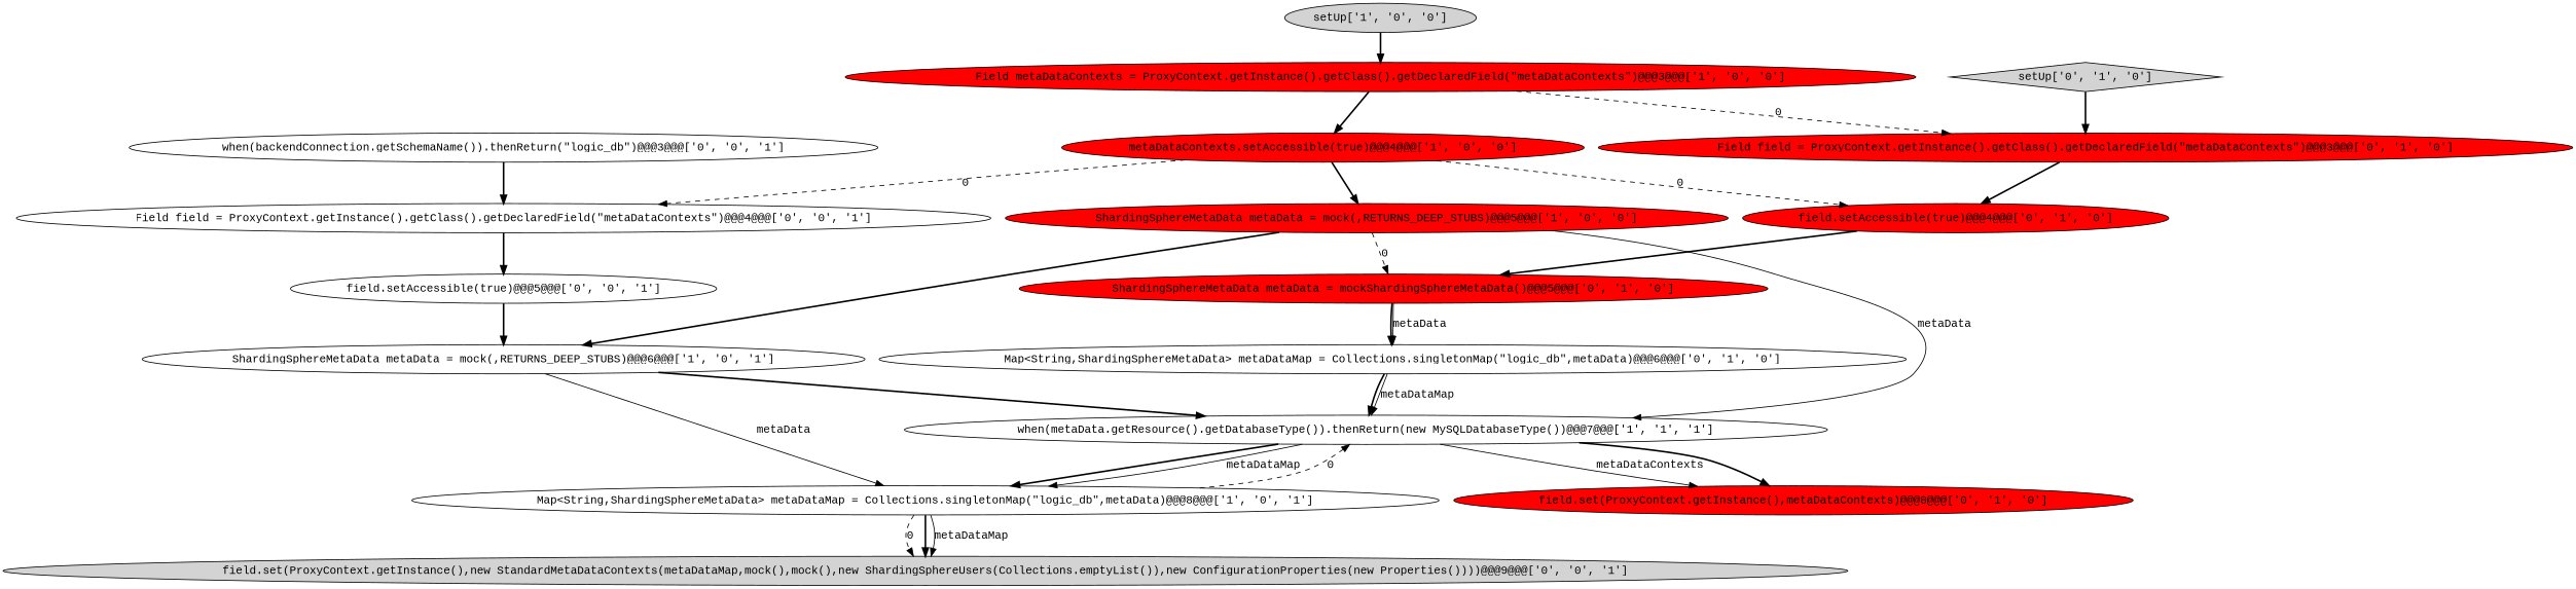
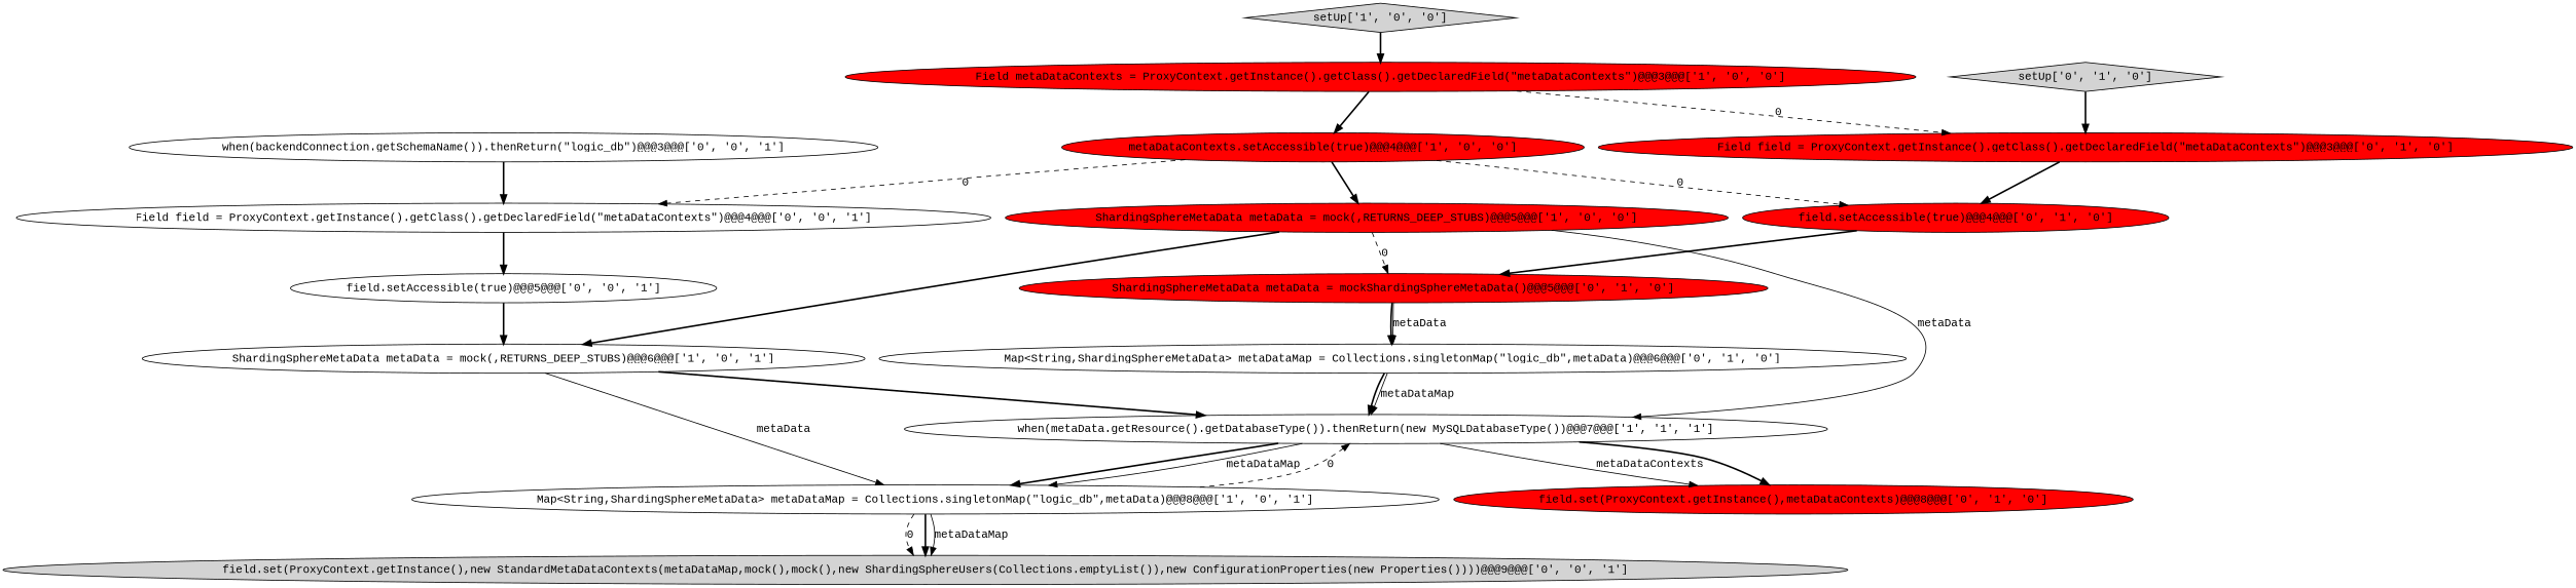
  digraph {
    fontname="Liberation Mono"
    node [fillcolor=white fontname="Liberation Mono" shape=ellipse style=filled]
    edge [fontname="Liberation Mono" style=bold]
    n1 [label="when(metaData.getResource().getDatabaseType()).thenReturn(new MySQLDatabaseType())@@@7@@@['1', '1', '1']"]
    n2 [fillcolor=red label="field.set(ProxyContext.getInstance(),metaDataContexts)@@@8@@@['0', '1', '0']"]
    n3 [label="Map<String,ShardingSphereMetaData> metaDataMap = Collections.singletonMap(\"logic_db\",metaData)@@@8@@@['1', '0', '1']"]
    n4 [fillcolor=lightgray label="field.set(ProxyContext.getInstance(),new StandardMetaDataContexts(metaDataMap,mock(),mock(),new ShardingSphereUsers(Collections.emptyList()),new ConfigurationProperties(new Properties())))@@@9@@@['0', '0', '1']"]
    n5 [fillcolor=red label="ShardingSphereMetaData metaData = mockShardingSphereMetaData()@@@5@@@['0', '1', '0']"]
    n6 [label="Map<String,ShardingSphereMetaData> metaDataMap = Collections.singletonMap(\"logic_db\",metaData)@@@6@@@['0', '1', '0']"]
    n7 [label="when(backendConnection.getSchemaName()).thenReturn(\"logic_db\")@@@3@@@['0', '0', '1']"]
    n8 [label="Field field = ProxyContext.getInstance().getClass().getDeclaredField(\"metaDataContexts\")@@@4@@@['0', '0', '1']"]
    n9 [fillcolor=red label="ShardingSphereMetaData metaData = mock(,RETURNS_DEEP_STUBS)@@@5@@@['1', '0', '0']"]
    n10 [label="ShardingSphereMetaData metaData = mock(,RETURNS_DEEP_STUBS)@@@6@@@['1', '0', '1']"]
    n11 [fillcolor=red label="Field field = ProxyContext.getInstance().getClass().getDeclaredField(\"metaDataContexts\")@@@3@@@['0', '1', '0']"]
    n12 [fillcolor=red label="field.setAccessible(true)@@@4@@@['0', '1', '0']"]
    n13 [fillcolor=lightgray label="setUp['0', '1', '0']" shape=diamond]
    n14 [fillcolor=red label="metaDataContexts.setAccessible(true)@@@4@@@['1', '0', '0']"]
    n15 [label="field.setAccessible(true)@@@5@@@['0', '0', '1']"]
    n16 [fillcolor=red label="Field metaDataContexts = ProxyContext.getInstance().getClass().getDeclaredField(\"metaDataContexts\")@@@3@@@['1', '0', '0']"]
-   n17 [fillcolor=lightgray label="setUp['1', '0', '0']"]
+   n17 [fillcolor=lightgray label="setUp['1', '0', '0']" shape=diamond]
    n1 -> n2 [label=metaDataContexts style=solid]
    n1 -> n2
    n1 -> n3
    n1 -> n3 [label=metaDataMap style=solid]
    n3 -> n1 [label=0 style=dashed]
    n3 -> n4 [label=0 style=dashed]
    n3 -> n4
    n3 -> n4 [label=metaDataMap style=solid]
    n5 -> n6
    n5 -> n6 [label=metaData style=solid]
    n6 -> n1 [label=metaDataMap style=solid]
    n6 -> n1
    n7 -> n8
    n8 -> n15
    n9 -> n1 [label=metaData style=solid]
    n9 -> n5 [label=0 style=dashed]
    n9 -> n10
    n10 -> n1
    n10 -> n3 [label=metaData style=solid]
    n11 -> n12
    n12 -> n5
    n13 -> n11
    n14 -> n8 [label=0 style=dashed]
    n14 -> n9
    n14 -> n12 [label=0 style=dashed]
    n15 -> n10
    n16 -> n11 [label=0 style=dashed]
    n16 -> n14
    n17 -> n16
  }
